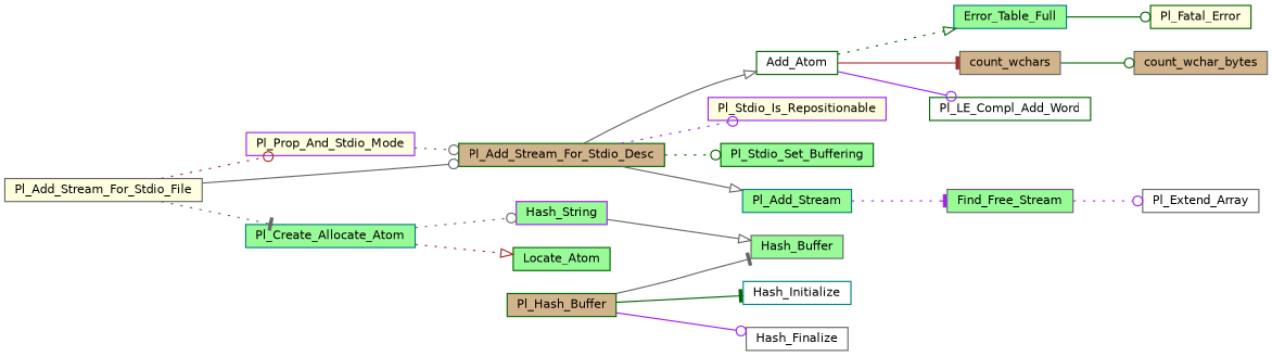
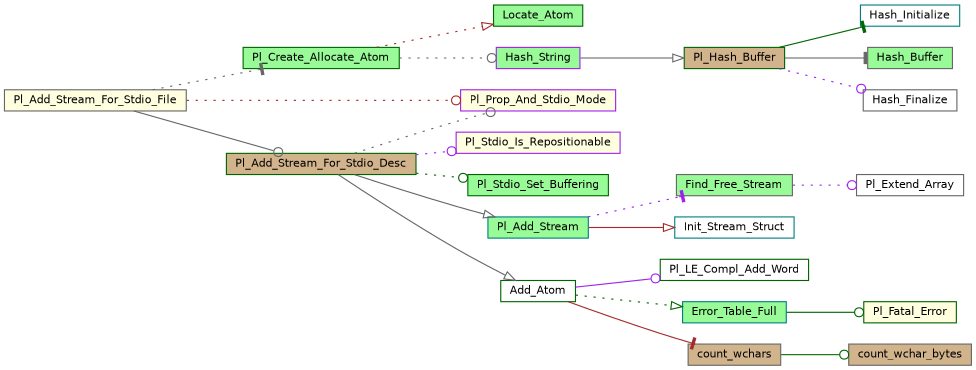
  digraph {
    rankdir=LR
    node [color=gray40 fillcolor=palegreen fontname=Helvetica fontsize=10 shape=record style=filled]
    edge [arrowhead=odot color=gray40 fontname=Helvetica fontsize=10 labelfontname=Helvetica labelfontsize=10 style=dotted]
    n1 [fillcolor=lightyellow fontcolor=black height=0.2 label=Pl_Add_Stream_For_Stdio_File width=0.4]
    n2 [color=purple fillcolor=lightyellow height=0.2 label=Pl_Prop_And_Stdio_Mode width=0.4]
-   n3 [color=teal height=0.2 label=Pl_Create_Allocate_Atom width=0.4]
+   n3 [color=darkgreen height=0.2 label=Pl_Create_Allocate_Atom width=0.4]
    n4 [color=darkgreen fillcolor=tan height=0.2 label=Pl_Add_Stream_For_Stdio_Desc width=0.4]
    n5 [color=purple height=0.2 label=Hash_String width=0.4]
    n6 [color=darkgreen height=0.2 label=Locate_Atom width=0.4]
    n7 [color=darkgreen fillcolor=white height=0.2 label=Add_Atom width=0.4]
    n8 [color=purple fillcolor=lightyellow height=0.2 label=Pl_Stdio_Is_Repositionable width=0.4]
    n9 [color=darkgreen height=0.2 label=Pl_Stdio_Set_Buffering width=0.4]
    n10 [color=teal height=0.2 label=Pl_Add_Stream width=0.4]
    n11 [color=darkgreen fillcolor=tan height=0.2 label=Pl_Hash_Buffer width=0.4]
    n12 [color=teal height=0.2 label=Error_Table_Full width=0.4]
    n13 [fillcolor=tan height=0.2 label=count_wchars width=0.4]
    n14 [color=darkgreen fillcolor=white height=0.2 label=Pl_LE_Compl_Add_Word width=0.4]
    n15 [color=teal fillcolor=white height=0.2 label=Hash_Initialize width=0.4]
    n16 [height=0.2 label=Hash_Buffer width=0.4]
    n17 [fillcolor=white height=0.2 label=Hash_Finalize width=0.4]
    n18 [color=darkgreen fillcolor=lightyellow height=0.2 label=Pl_Fatal_Error width=0.4]
    n19 [fillcolor=tan height=0.2 label=count_wchar_bytes width=0.4]
    n20 [height=0.2 label=Find_Free_Stream width=0.4]
+   n21 [color=teal fillcolor=white height=0.2 label=Init_Stream_Struct width=0.4]
    n22 [fillcolor=white height=0.2 label=Pl_Extend_Array width=0.4]
    n1 -> n2 [color=brown]
    n1 -> n3 [arrowhead=tee]
    n1 -> n4 [style=solid]
    n3 -> n5
    n3 -> n6 [arrowhead=onormal color=brown]
-   n2 -> n4
+   n4 -> n2
    n4 -> n7 [arrowhead=onormal style=solid]
    n4 -> n8 [color=purple]
    n4 -> n9 [color=darkgreen]
    n4 -> n10 [arrowhead=onormal style=solid]
-   n5 -> n16 [arrowhead=onormal style=solid]
+   n5 -> n11 [arrowhead=onormal style=solid]
    n7 -> n12 [arrowhead=onormal color=darkgreen]
    n7 -> n13 [arrowhead=tee color=brown style=solid]
    n7 -> n14 [color=purple style=solid]
    n10 -> n20 [arrowhead=tee color=purple]
+   n10 -> n21 [arrowhead=onormal color=brown style=solid]
    n11 -> n15 [arrowhead=tee color=darkgreen style=solid]
    n11 -> n16 [arrowhead=tee style=solid]
-   n11 -> n17 [color=purple style=solid]
+   n11 -> n17 [color=purple]
    n12 -> n18 [color=darkgreen style=solid]
    n13 -> n19 [color=darkgreen style=solid]
    n20 -> n22 [color=purple]
  }
